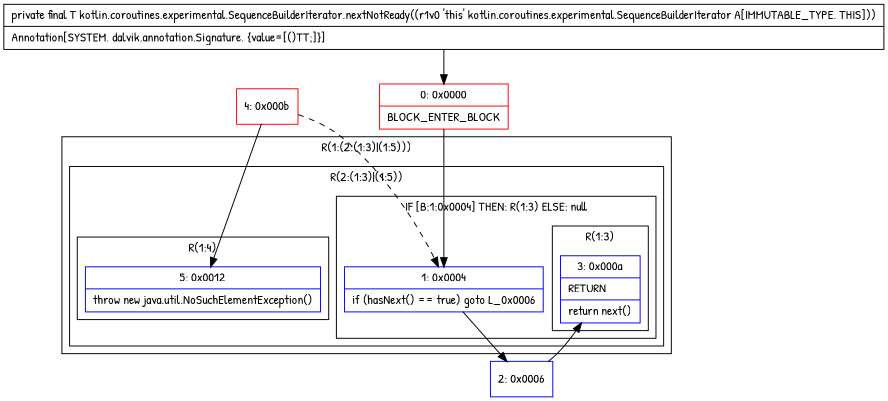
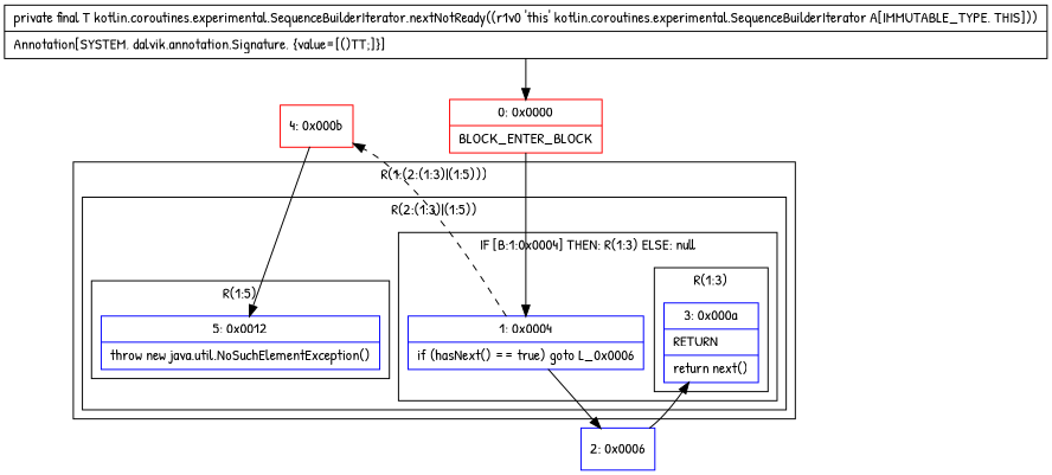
  digraph {
    fontname="Patrick Hand"
    node [color=blue fontname="Patrick Hand" shape=record]
    edge [fontname="Patrick Hand"]
    n1 [label="{3\:\ 0x000a|RETURN\l|return next()\l}"]
    n2 [label="{1\:\ 0x0004|if (hasNext() == true) goto L_0x0006\l}"]
    n3 [label="{5\:\ 0x0012|throw new java.util.NoSuchElementException()\l}"]
    n4 [label="{2\:\ 0x0006}"]
    n5 [color=red label="{4\:\ 0x000b}"]
    n6 [color=red label="{0\:\ 0x0000|BLOCK_ENTER_BLOCK\l}"]
    n7 [label="{private final T kotlin.coroutines.experimental.SequenceBuilderIterator.nextNotReady((r1v0 'this' kotlin.coroutines.experimental.SequenceBuilderIterator A[IMMUTABLE_TYPE, THIS]))  | Annotation[SYSTEM, dalvik.annotation.Signature, \{value=[()TT;]\}]\l}" color=""]
    subgraph cluster_1 {
      label="R(1:(2:(1:3)|(1:5)))"
      subgraph cluster_2 {
        label="R(2:(1:3)|(1:5))"
        subgraph cluster_3 {
          label="IF [B:1:0x0004] THEN: R(1:3) ELSE: null"
          n2
          subgraph cluster_4 {
            label="R(1:3)"
            n1
          }
        }
        subgraph cluster_5 {
-         label="R(1:4)"
+         label="R(1:5)"
          n3
        }
      }
    }
    n2 -> n4
-   n5 -> n2 [style=dashed]
+   n2 -> n5 [style=dashed]
    n4 -> n1
    n5 -> n3
    n6 -> n2
    n7 -> n6
  }
